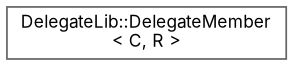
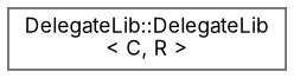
  digraph {
    rankdir=LR
    fontname=Inter
-   n1 [color=grey40 fillcolor=white fontname=Inter fontsize=10 height=0.2 label="DelegateLib::DelegateMember\l\< C, R \>" shape=box style=filled width=0.4]
+   n1 [color=grey40 fillcolor=white fontname=Inter fontsize=10 height=0.2 label="DelegateLib::DelegateLib\l\< C, R \>" shape=box style=filled width=0.4]
  }
